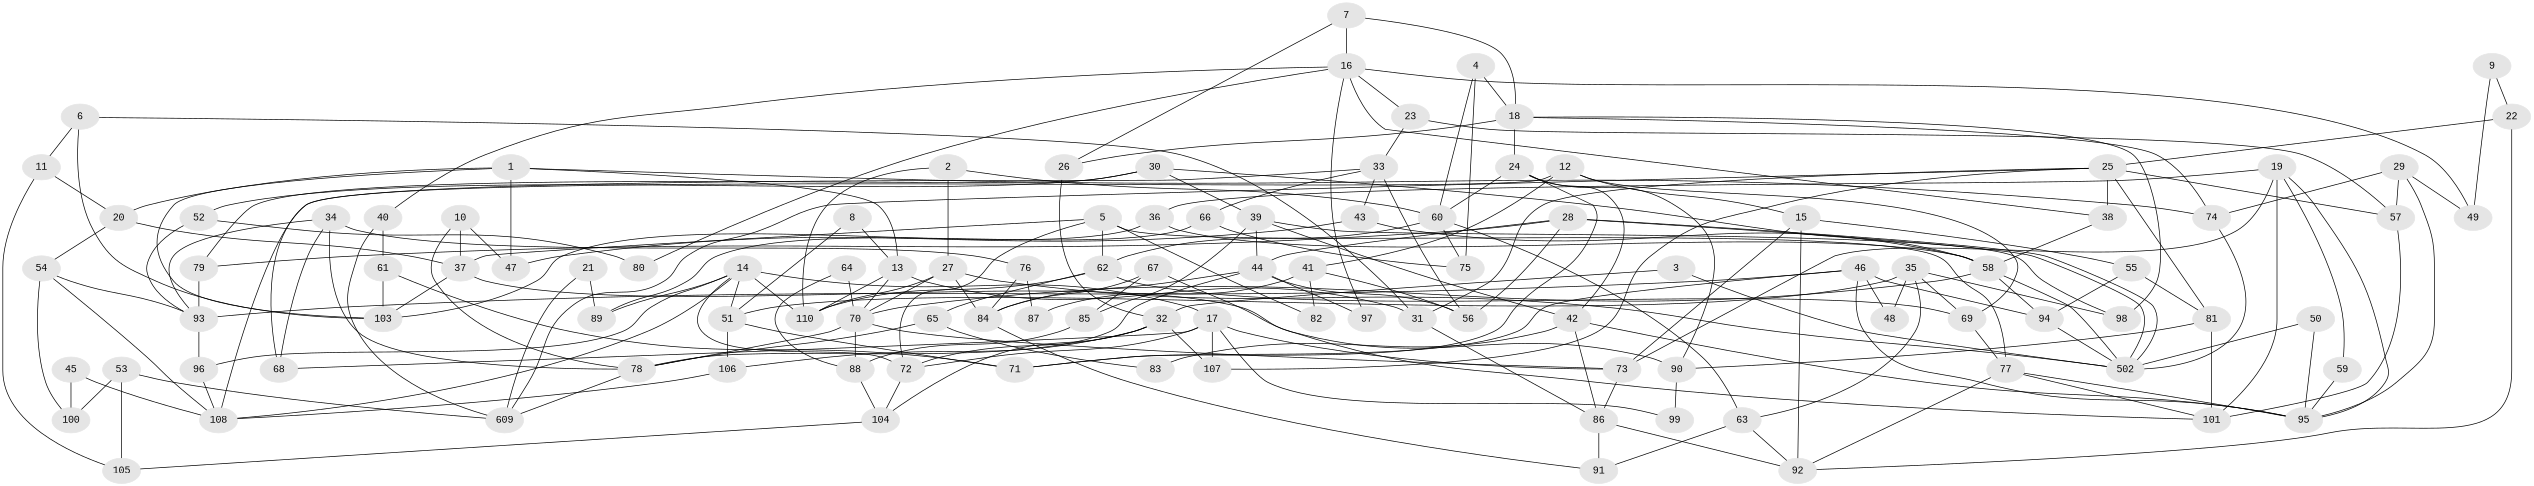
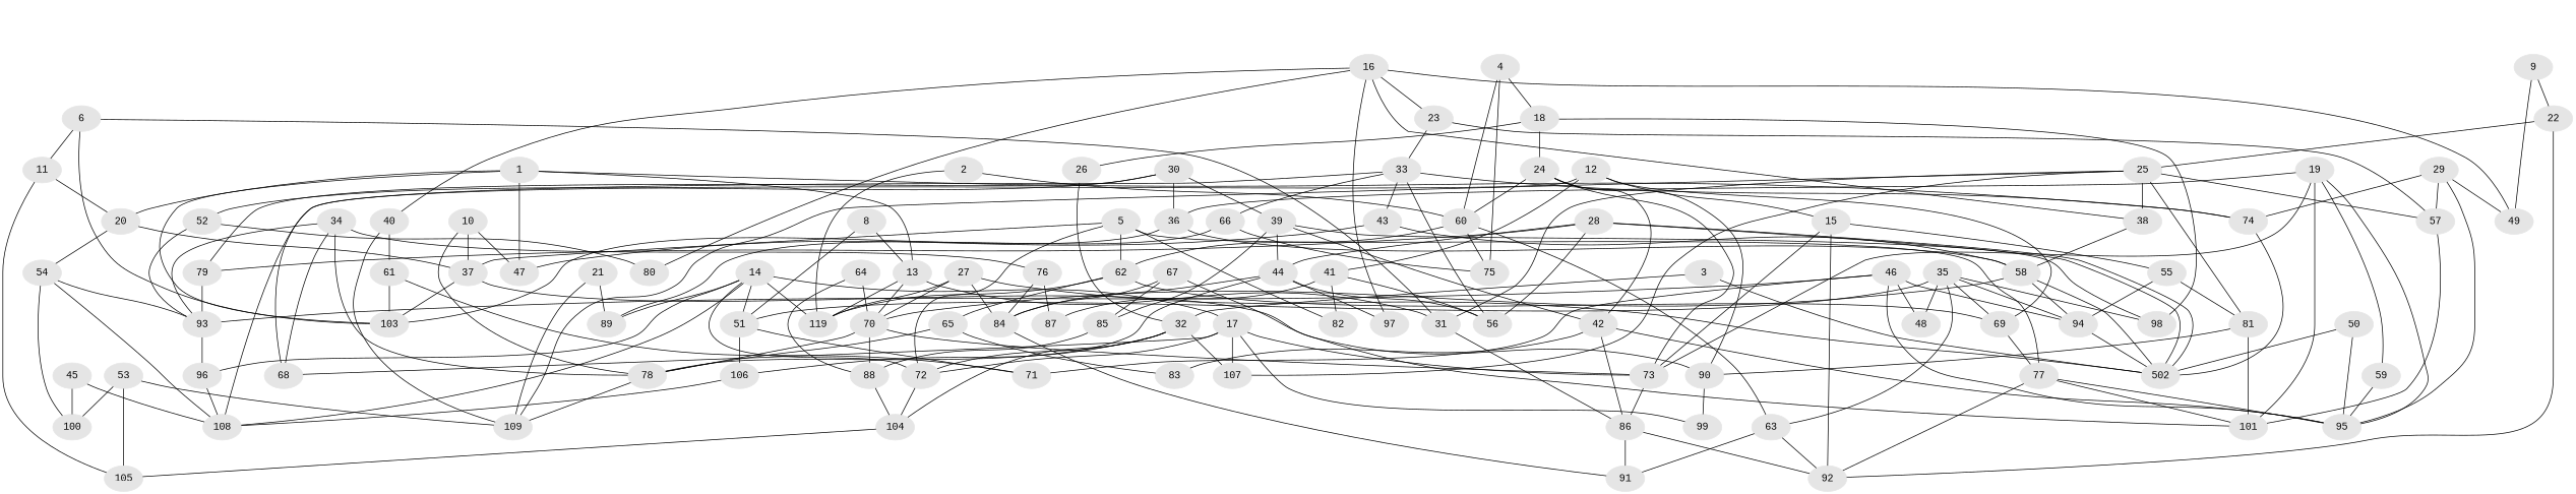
  graph {
    fontname="Liberation Mono"
    node [color=gray90 fontname="Liberation Mono" style=filled]
    edge [fontname="Liberation Mono"]
    1
    13
    20
    47
    74
    103
-   110
+   110 [label=119]
    31
    70
    37
    54
    n12 [label=502]
    2
    27
    60
    84
    75
    62
    63
    3
    32
    72
    107
    104
    106
    4
    18
    26
    24
    98
    5
    77
    82
    90
    69
    65
    92
    95
    101
    6
    11
    105
    86
-   7
    16
    49
    23
    38
    40
    80
    97
    8
    51
    71
    9
    22
    25
    10
    78
-   109 [label=609]
+   109
    12
    15
    41
    108
    55
    73
    56
    87
    88
    14
    17
    89
    96
    68
    99
    81
    94
    33
    57
    58
    61
    42
    19
    36
    59
    93
    100
    21
    43
    66
    83
    91
    28
    44
    79
    29
    30
    39
    52
    85
    34
    76
    35
    48
    45
    46
    50
    53
    64
    67
    1 -- 13
    1 -- 20
    1 -- 47
    1 -- 74
    1 -- 103
    13 -- 110
    13 -- 31
    13 -- 70
    20 -- 37
    20 -- 54
    74 -- n12
    31 -- 86
    70 -- 78
    70 -- 73
    70 -- 88
    37 -- 103
    37 -- 90
    54 -- 108
    54 -- 93
    54 -- 100
    2 -- 110
-   2 -- 27
    2 -- 60
    27 -- 110
    27 -- 70
    27 -- n12
    27 -- 84
    60 -- 75
    60 -- 62
    60 -- 63
    84 -- 91
    62 -- 110
    62 -- 69
    62 -- 65
    63 -- 92
    63 -- 91
    3 -- n12
    3 -- 32
    32 -- 72
    32 -- 107
    32 -- 104
    32 -- 106
    72 -- 104
    104 -- 105
    106 -- 108
    4 -- 60
    4 -- 75
    4 -- 18
    18 -- 26
    18 -- 24
    18 -- 98
    26 -- 32
    24 -- 60
    24 -- 90
-   24 -- 71
+   24 -- 73
    24 -- 42
    5 -- 37
    5 -- 62
    5 -- 72
    5 -- 77
    5 -- 82
    77 -- 92
    77 -- 95
    77 -- 101
    90 -- 99
    69 -- 77
    65 -- 78
    65 -- 83
    6 -- 103
    6 -- 31
    6 -- 11
    11 -- 20
    11 -- 105
    86 -- 92
    86 -- 91
-   7 -- 18
-   7 -- 26
-   7 -- 16
    16 -- 49
    16 -- 23
    16 -- 38
    16 -- 40
    16 -- 80
    16 -- 97
    23 -- 33
    23 -- 57
    38 -- 58
    40 -- 109
    40 -- 61
    8 -- 13
    8 -- 51
    51 -- 106
    51 -- 71
    9 -- 49
    9 -- 22
    22 -- 92
    22 -- 25
    25 -- 31
    25 -- 107
    25 -- 38
    25 -- 109
    25 -- 81
    25 -- 57
    10 -- 47
    10 -- 37
    10 -- 78
    78 -- 109
    12 -- 69
    12 -- 15
    12 -- 41
    12 -- 108
    15 -- 92
    15 -- 55
    15 -- 73
    41 -- 82
    41 -- 56
    41 -- 87
    55 -- 81
    55 -- 94
    73 -- 86
    88 -- 104
    14 -- 110
    14 -- 72
    14 -- 51
    14 -- 108
    14 -- 17
    14 -- 89
    14 -- 96
    17 -- 72
    17 -- 107
    17 -- 73
    17 -- 68
    17 -- 99
    96 -- 108
    81 -- 90
    81 -- 101
    94 -- n12
-   18 -- 74
+   33 -- 74
    33 -- 56
    33 -- 68
    33 -- 43
    33 -- 66
    57 -- 101
    58 -- 70
    58 -- n12
    58 -- 94
    61 -- 103
    61 -- 71
    42 -- 95
    42 -- 86
    42 -- 83
    19 -- 95
    19 -- 101
    19 -- 73
    19 -- 36
    19 -- 59
    36 -- 103
    36 -- 58
    59 -- 95
    93 -- 96
    21 -- 109
    21 -- 89
    43 -- 47
    43 -- 58
    66 -- 75
    66 -- 89
    28 -- n12
    28 -- n12
    28 -- 56
    28 -- 44
    28 -- 79
    44 -- 84
    44 -- 97
    44 -- 78
    44 -- 56
    79 -- 93
    29 -- 74
    29 -- 95
    29 -- 49
    29 -- 57
-   30 -- 58
+   30 -- 36
    30 -- 79
    30 -- 39
    30 -- 52
    39 -- 98
    39 -- 42
    39 -- 44
    39 -- 85
    52 -- 80
    52 -- 93
    85 -- 88
    34 -- 78
    34 -- 68
    34 -- 93
    34 -- 76
    76 -- 84
    76 -- 87
    35 -- 63
    35 -- 98
    35 -- 69
    35 -- 51
+   35 -- 94
    35 -- 48
    45 -- 108
    45 -- 100
    46 -- 95
    46 -- 71
    46 -- 94
    46 -- 93
    46 -- 48
    50 -- n12
    50 -- 95
    53 -- 105
    53 -- 109
    53 -- 100
    64 -- 70
    64 -- 88
    67 -- 84
    67 -- 101
    67 -- 85
  }
